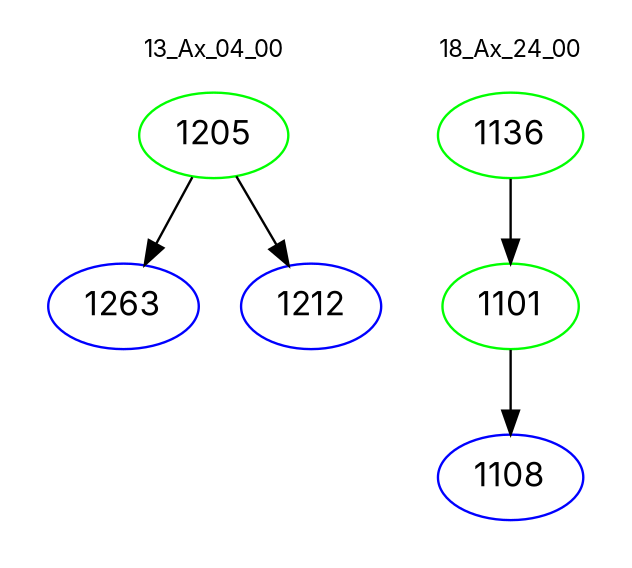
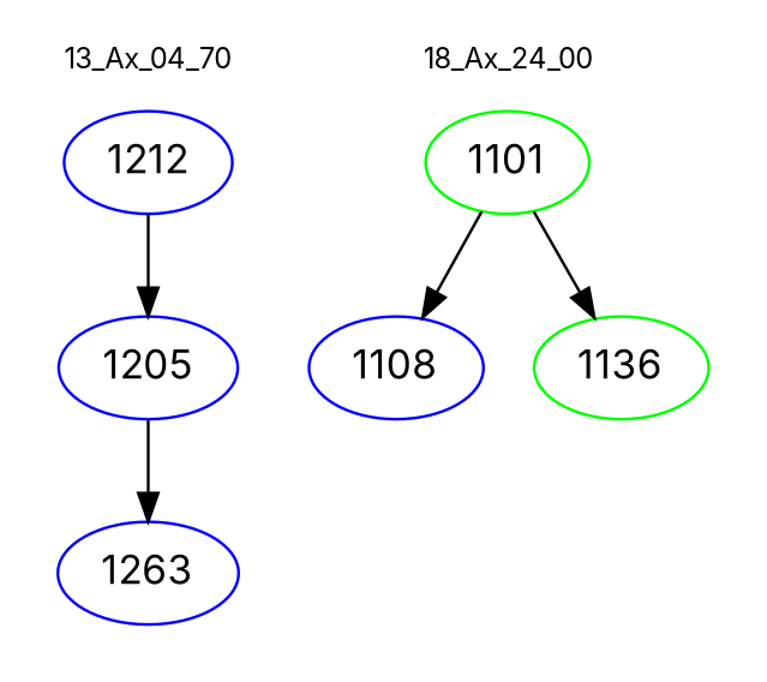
  digraph {
    fontname=Inter
    node [color=green fontname=Inter]
    edge [color=black fontname=Inter]
-   n1 [label=1205]
+   n1 [color=blue label=1205]
    n2 [color=blue label=1263]
    n3 [color=blue label=1212]
    n4 [label=1101]
    n5 [color=blue label=1108]
    n6 [label=1136]
    subgraph cluster_1 {
      color=white
      fontsize=10
-     label="13_Ax_04_00"
+     label="13_Ax_04_70"
      n1
      n2
      n3
    }
    subgraph cluster_2 {
      color=white
      fontsize=10
      label="18_Ax_24_00"
      n4
      n5
      n6
    }
    n1 -> n2
-   n1 -> n3
+   n3 -> n1
    n4 -> n5
-   n6 -> n4
+   n4 -> n6
  }
